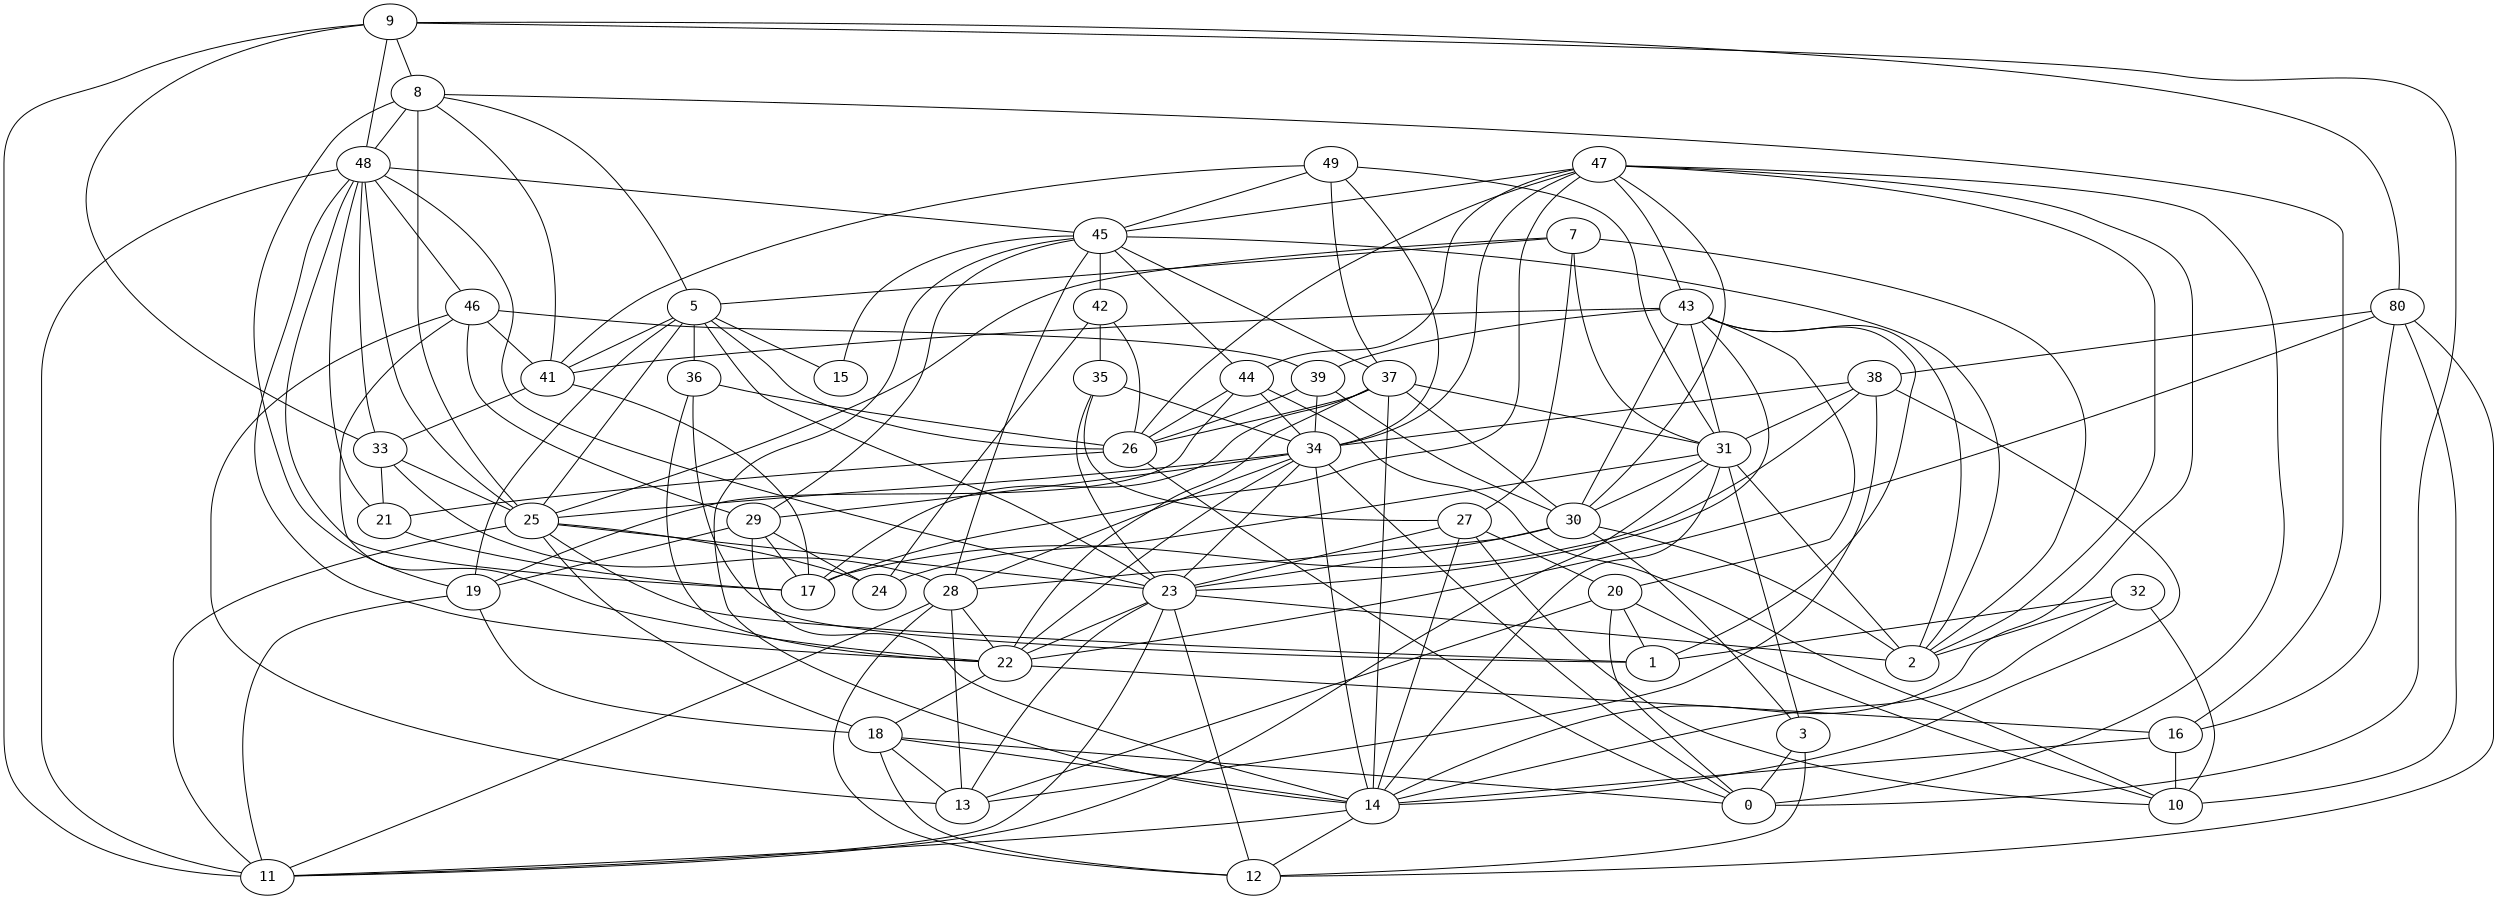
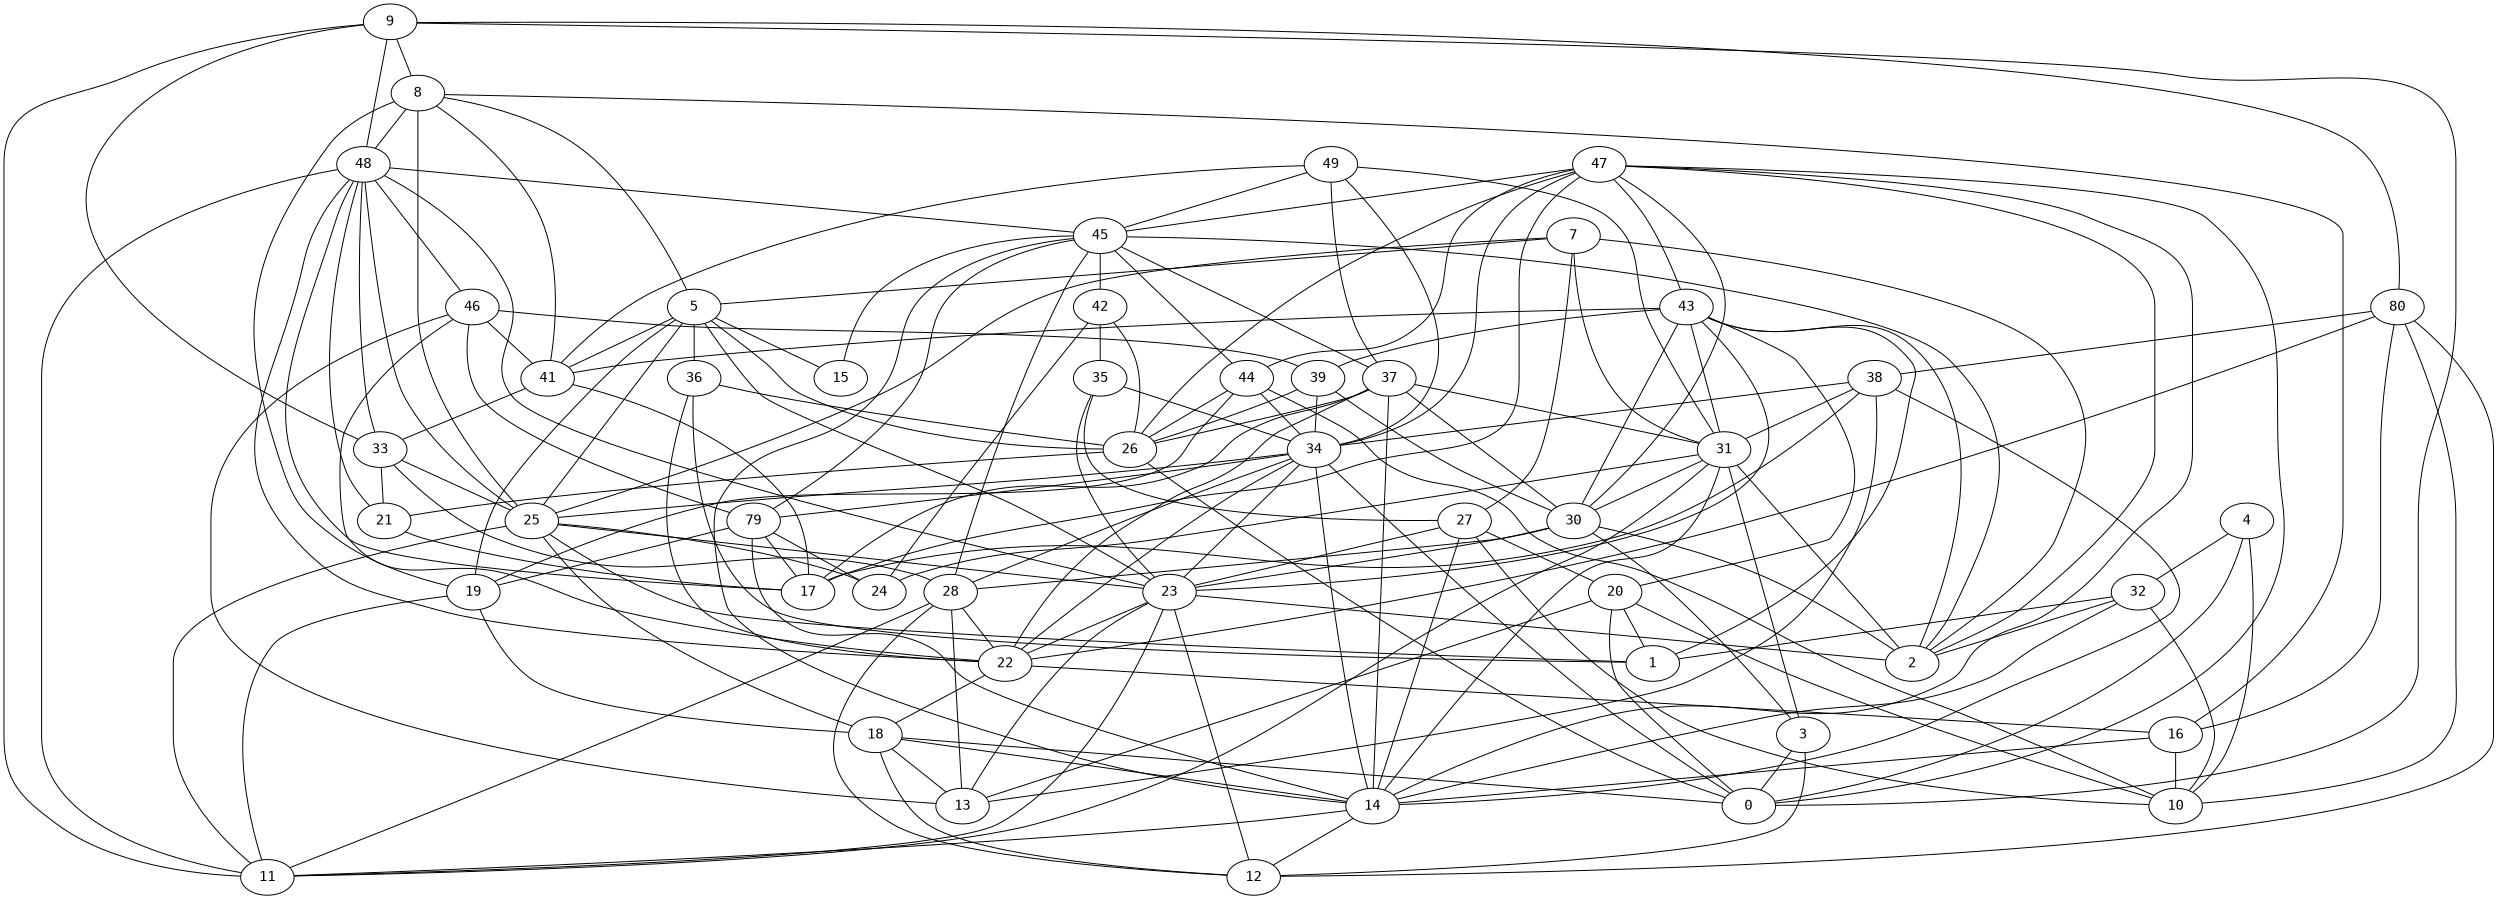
  digraph {
    fontname="DejaVu Sans Mono"
    node [fontname="DejaVu Sans Mono"]
    edge [color=black dir=none fontname="DejaVu Sans Mono"]
    44
    26
    10
    34
    19
    21
    0
    9
    33
    n10 [label=80]
    48
    11
    8
    28
    25
    22
    38
    16
    12
    17
    13
    45
    23
    46
    42
    37
    2
    15
    14
-   29
+   29 [label=79]
    18
    49
    31
    41
    24
    30
    3
    35
    27
    32
    1
    36
    5
    39
    7
    20
+   4
    43
    47
    subgraph sub_1 {
      44
      26
      10
      34
      19
      21
      0
      9
      33
      n10
      48
      11
      8
      28
      25
      22
      38
      16
      12
      17
      13
      45
      23
      46
      42
      37
      2
      15
      14
      29
      18
      49
      31
      41
      24
      30
      3
      35
      27
      32
      1
      36
      5
      39
      7
      20
+     4
      43
      47
    }
    44 -> 26
    44 -> 10
    44 -> 34
    44 -> 19
    26 -> 21
    26 -> 0
    34 -> 0
    34 -> 28
    34 -> 25
    34 -> 22
    34 -> 23
    34 -> 14
    34 -> 29
    19 -> 11
    19 -> 18
    21 -> 17
    9 -> 0
    9 -> 33
    9 -> n10
    9 -> 48
    9 -> 11
    9 -> 8
    33 -> 21
    33 -> 28
    33 -> 25
    n10 -> 10
    n10 -> 22
    n10 -> 38
    n10 -> 16
    n10 -> 12
    48 -> 21
    48 -> 33
    48 -> 11
    48 -> 25
    48 -> 22
    48 -> 17
    48 -> 45
    48 -> 23
    48 -> 46
    8 -> 19
    8 -> 48
    8 -> 25
    8 -> 16
    8 -> 41
    8 -> 5
    28 -> 11
    28 -> 22
    28 -> 12
    28 -> 13
    25 -> 11
    25 -> 23
    25 -> 18
    25 -> 24
    25 -> 1
    22 -> 16
    22 -> 18
    38 -> 34
    38 -> 17
    38 -> 13
    38 -> 14
    38 -> 31
    16 -> 10
    16 -> 14
    45 -> 44
    45 -> 28
    45 -> 42
    45 -> 37
    45 -> 2
    45 -> 15
    45 -> 14
    45 -> 29
    23 -> 11
    23 -> 22
    23 -> 12
    23 -> 13
    23 -> 2
    46 -> 22
    46 -> 13
    46 -> 29
    46 -> 41
    46 -> 39
    42 -> 26
    42 -> 24
    42 -> 35
    37 -> 26
    37 -> 22
    37 -> 17
    37 -> 14
    37 -> 31
    37 -> 30
    14 -> 11
    14 -> 12
    29 -> 19
    29 -> 17
    29 -> 14
    29 -> 24
    18 -> 0
    18 -> 12
    18 -> 13
    18 -> 14
    49 -> 34
    49 -> 45
    49 -> 37
    49 -> 31
    49 -> 41
    31 -> 11
    31 -> 2
    31 -> 14
    31 -> 24
    31 -> 30
    31 -> 3
    41 -> 33
    41 -> 17
    30 -> 28
    30 -> 23
    30 -> 2
    30 -> 3
    3 -> 0
    3 -> 12
    35 -> 34
    35 -> 23
    35 -> 27
    27 -> 10
    27 -> 23
    27 -> 14
    27 -> 20
    32 -> 10
    32 -> 2
    32 -> 14
    32 -> 1
    36 -> 26
    36 -> 22
    36 -> 1
    5 -> 26
    5 -> 19
    5 -> 25
    5 -> 23
    5 -> 15
    5 -> 41
    5 -> 36
    39 -> 26
    39 -> 34
    39 -> 30
    7 -> 25
    7 -> 2
    7 -> 31
    7 -> 27
    7 -> 5
    20 -> 10
    20 -> 0
    20 -> 13
    20 -> 1
+   4 -> 10
+   4 -> 0
+   4 -> 32
    43 -> 23
    43 -> 2
    43 -> 31
    43 -> 41
    43 -> 30
    43 -> 1
    43 -> 39
    43 -> 20
    47 -> 44
    47 -> 26
    47 -> 34
    47 -> 0
    47 -> 17
    47 -> 45
    47 -> 2
    47 -> 14
    47 -> 30
    47 -> 43
  }
